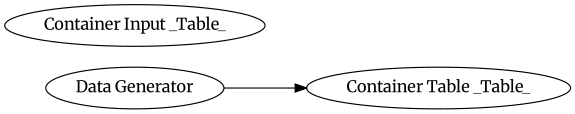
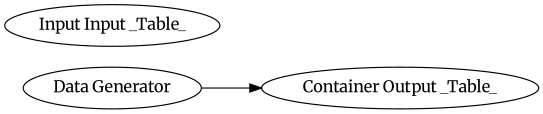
  digraph {
    rankdir=LR
    fontname=Merriweather
    node [fontname=Merriweather]
    n1 [label="Data Generator"]
-   n2 [label="Container Table _Table_"]
-   n3 [label="Container Input _Table_"]
+   n2 [label="Container Output _Table_"]
+   n3 [label="Input Input _Table_"]
    n1 -> n2 [fontname=Merriweather]
  }
